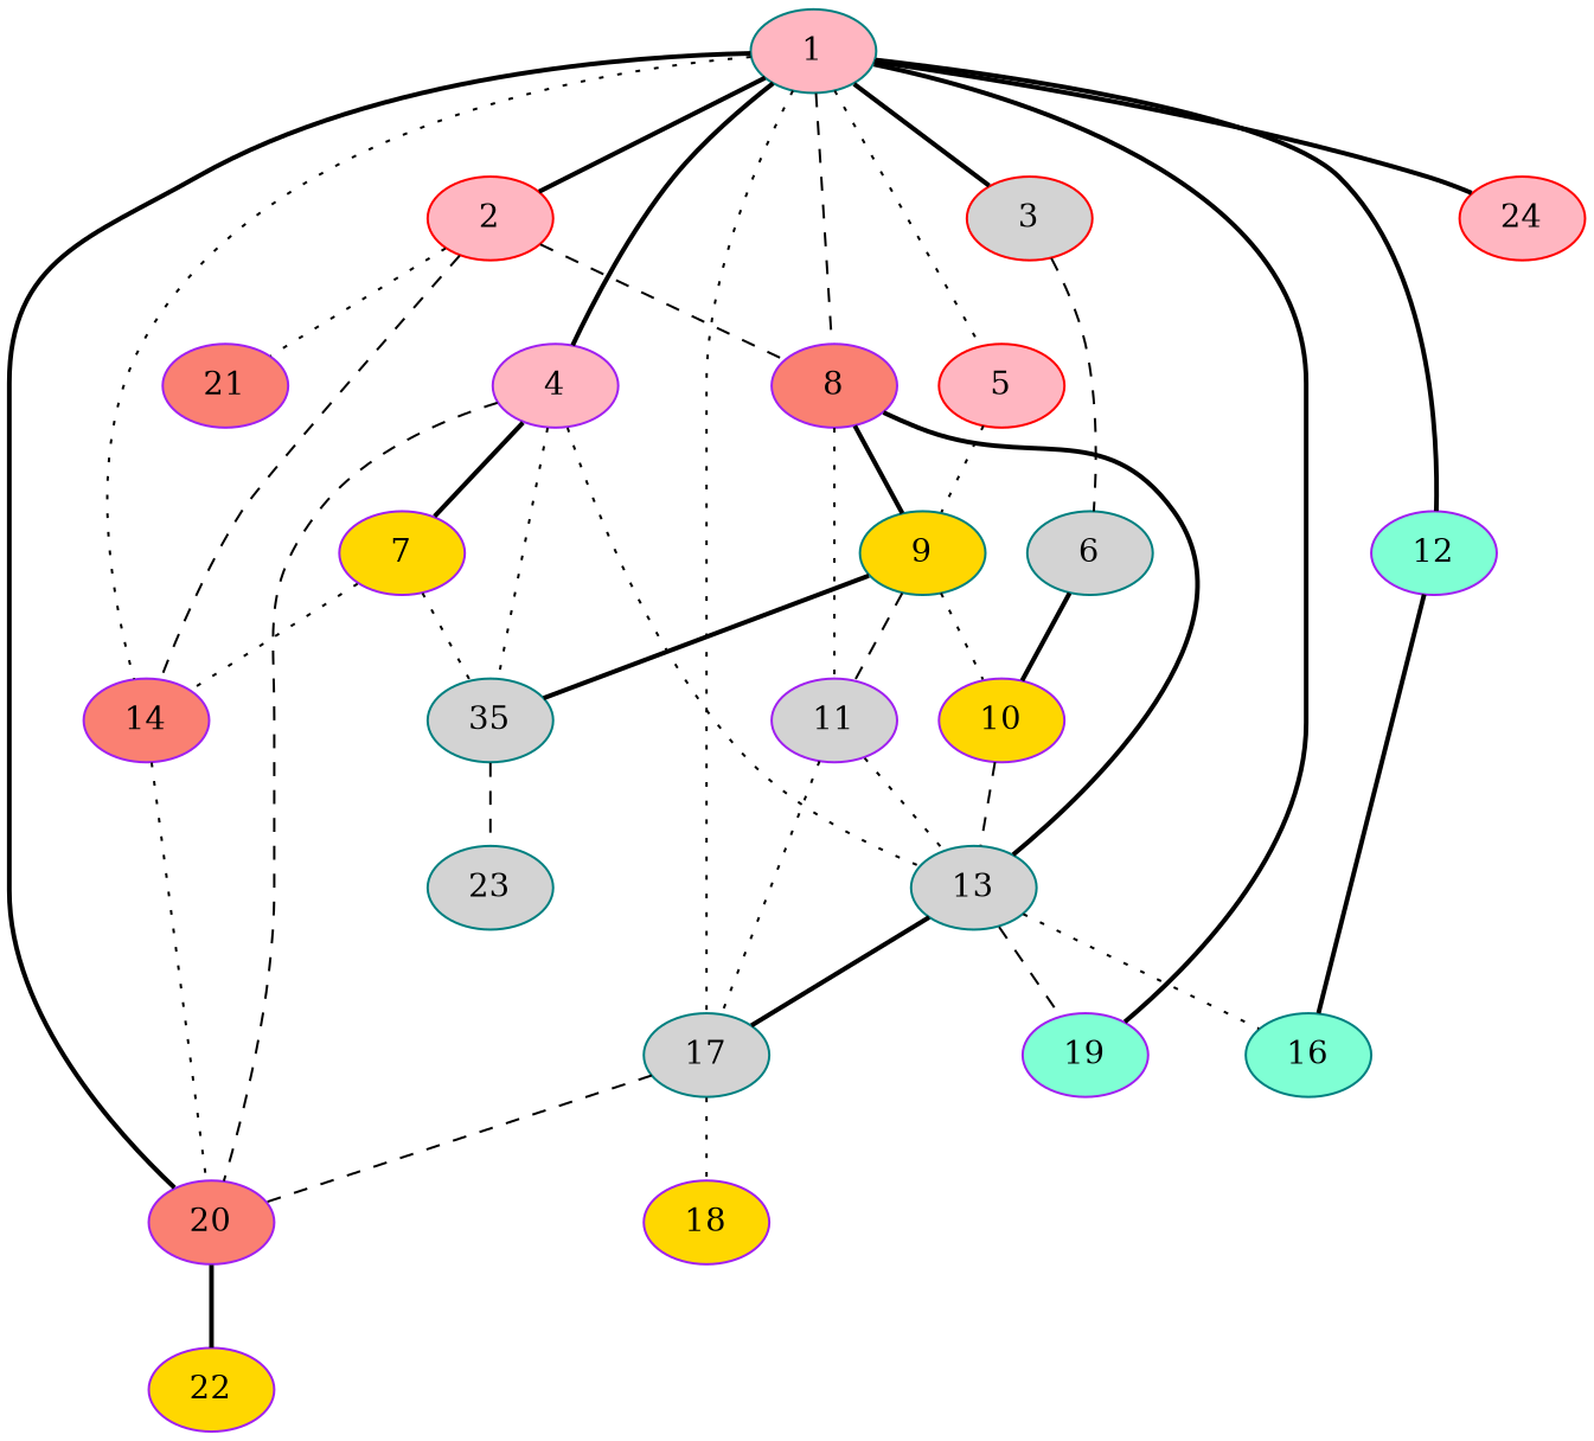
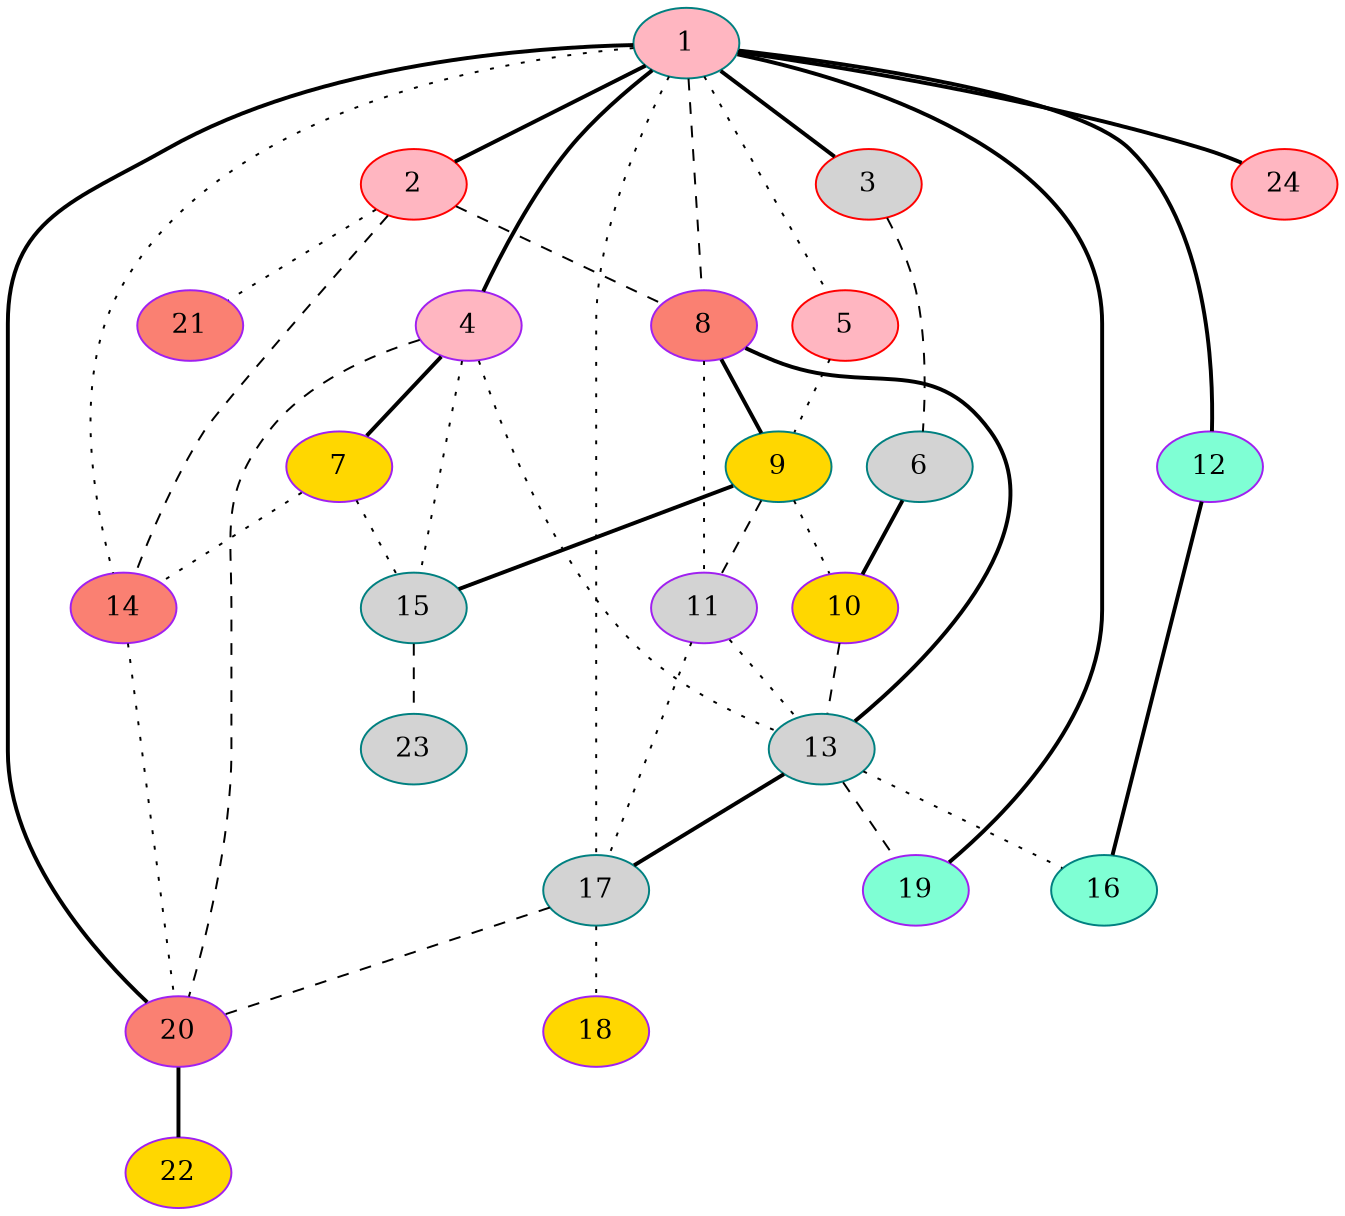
  graph {
    node [color=purple fillcolor=lightgrey style=filled]
    edge [style=dotted weight=1.0]
    1 [color=teal fillcolor=lightpink]
    2 [color=red fillcolor=lightpink]
    3 [color=red]
    4 [fillcolor=lightpink]
    5 [color=red fillcolor=lightpink]
    8 [fillcolor=salmon]
    12 [fillcolor=aquamarine]
    14 [fillcolor=salmon]
    17 [color=teal]
    19 [fillcolor=aquamarine]
    20 [fillcolor=salmon]
    24 [color=red fillcolor=lightpink]
    21 [fillcolor=salmon]
    6 [color=teal]
    7 [fillcolor=gold]
    13 [color=teal]
-   15 [color=teal label=35]
+   15 [color=teal]
    9 [color=teal fillcolor=gold]
    11
    16 [color=teal fillcolor=aquamarine]
    18 [fillcolor=gold]
    22 [fillcolor=gold]
    10 [fillcolor=gold]
    23 [color=teal]
    1 -- 2 [style=bold weight=2.0]
    1 -- 3 [style=bold weight=2.0]
    1 -- 4 [style=bold]
    1 -- 5
    1 -- 8 [style=dashed weight=2.0]
    1 -- 12 [style=bold]
    1 -- 14
    1 -- 17 [weight=2.0]
    1 -- 19 [style=bold]
    1 -- 20 [style=bold]
    1 -- 24 [style=bold]
    2 -- 8 [style=dashed weight=2.0]
    2 -- 14 [style=dashed]
    2 -- 21
    3 -- 6 [style=dashed]
    4 -- 20 [style=dashed]
    4 -- 7 [style=bold]
    4 -- 13 [weight=2.0]
    4 -- 15
    5 -- 9 [weight=4.0]
    8 -- 13 [style=bold]
    8 -- 9 [style=bold]
    8 -- 11
    12 -- 16 [style=bold]
    14 -- 20
    17 -- 20 [style=dashed]
    17 -- 18
    20 -- 22 [style=bold]
    6 -- 10 [style=bold]
    7 -- 14
    7 -- 15
    13 -- 17 [style=bold]
    13 -- 19 [style=dashed]
    13 -- 16
    15 -- 23 [style=dashed]
    9 -- 15 [style=bold]
    9 -- 11 [style=dashed]
    9 -- 10
    11 -- 17
    11 -- 13
    10 -- 13 [style=dashed]
  }
